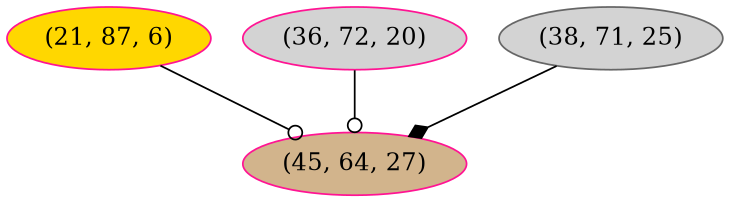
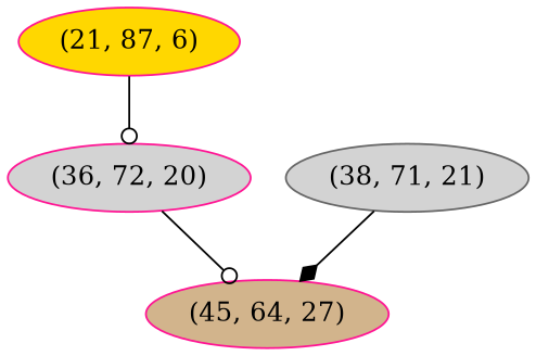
  digraph {
    node [color=deeppink fillcolor=lightgrey style=filled]
    edge [arrowhead=odot]
    "(21, 87, 6)" [fillcolor=gold]
    "(36, 72, 20)"
    "(45, 64, 27)" [fillcolor=tan]
-   "(38, 71, 21)" [color=gray40 label="(38, 71, 25)"]
-   "(21, 87, 6)" -> "(45, 64, 27)"
+   "(38, 71, 21)" [color=gray40]
+   "(21, 87, 6)" -> "(36, 72, 20)"
    "(36, 72, 20)" -> "(45, 64, 27)"
    "(38, 71, 21)" -> "(45, 64, 27)" [arrowhead=diamond]
  }
